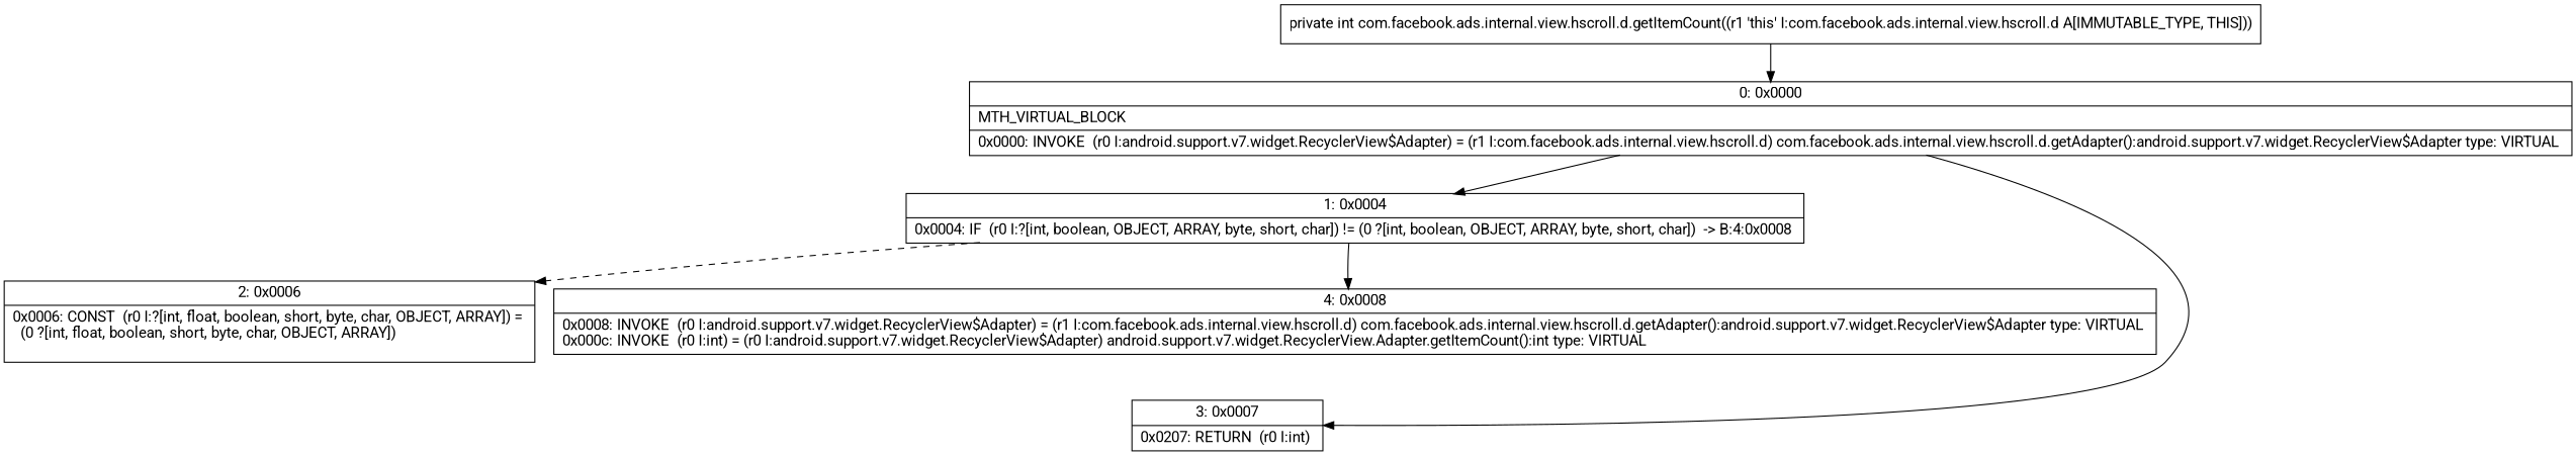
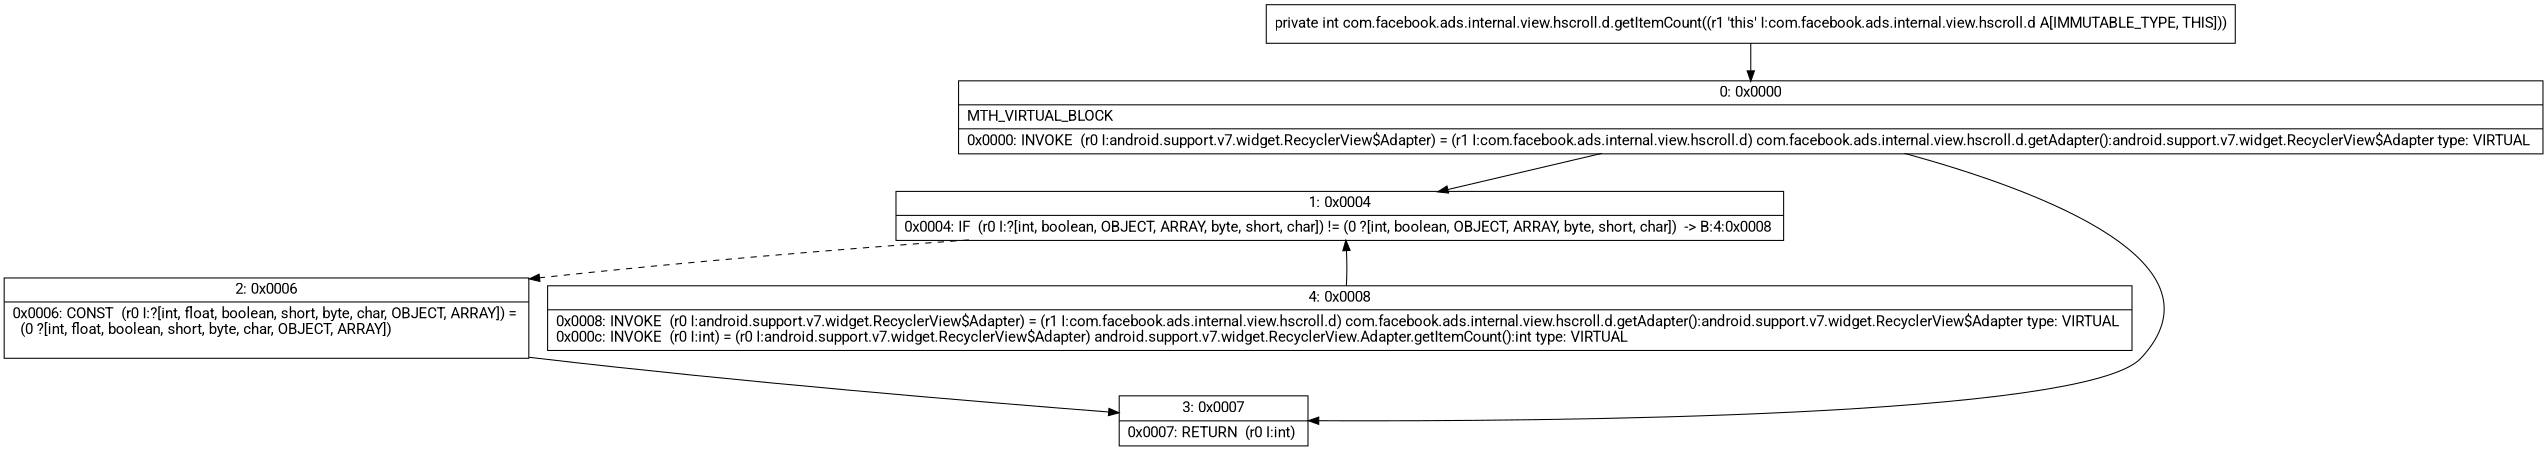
  digraph {
    fontname=Roboto
    node [fontname=Roboto shape=record]
    edge [fontname=Roboto]
    n1 [label="{0\:\ 0x0000|MTH_VIRTUAL_BLOCK\l|0x0000: INVOKE  (r0 I:android.support.v7.widget.RecyclerView$Adapter) = (r1 I:com.facebook.ads.internal.view.hscroll.d) com.facebook.ads.internal.view.hscroll.d.getAdapter():android.support.v7.widget.RecyclerView$Adapter type: VIRTUAL \l}"]
    n2 [label="{1\:\ 0x0004|0x0004: IF  (r0 I:?[int, boolean, OBJECT, ARRAY, byte, short, char]) != (0 ?[int, boolean, OBJECT, ARRAY, byte, short, char])  \-\> B:4:0x0008 \l}"]
-   n3 [label="{3\:\ 0x0007|0x0207: RETURN  (r0 I:int) \l}"]
+   n3 [label="{3\:\ 0x0007|0x0007: RETURN  (r0 I:int) \l}"]
    n4 [label="{2\:\ 0x0006|0x0006: CONST  (r0 I:?[int, float, boolean, short, byte, char, OBJECT, ARRAY]) = \l  (0 ?[int, float, boolean, short, byte, char, OBJECT, ARRAY])\l \l}"]
    n5 [label="{4\:\ 0x0008|0x0008: INVOKE  (r0 I:android.support.v7.widget.RecyclerView$Adapter) = (r1 I:com.facebook.ads.internal.view.hscroll.d) com.facebook.ads.internal.view.hscroll.d.getAdapter():android.support.v7.widget.RecyclerView$Adapter type: VIRTUAL \l0x000c: INVOKE  (r0 I:int) = (r0 I:android.support.v7.widget.RecyclerView$Adapter) android.support.v7.widget.RecyclerView.Adapter.getItemCount():int type: VIRTUAL \l}"]
    n6 [label="{private int com.facebook.ads.internal.view.hscroll.d.getItemCount((r1 'this' I:com.facebook.ads.internal.view.hscroll.d A[IMMUTABLE_TYPE, THIS])) }"]
    n1 -> n2
    n1 -> n3
    n2 -> n4 [style=dashed]
-   n2 -> n5
+   n5 -> n2
+   n4 -> n3
    n6 -> n1
  }
